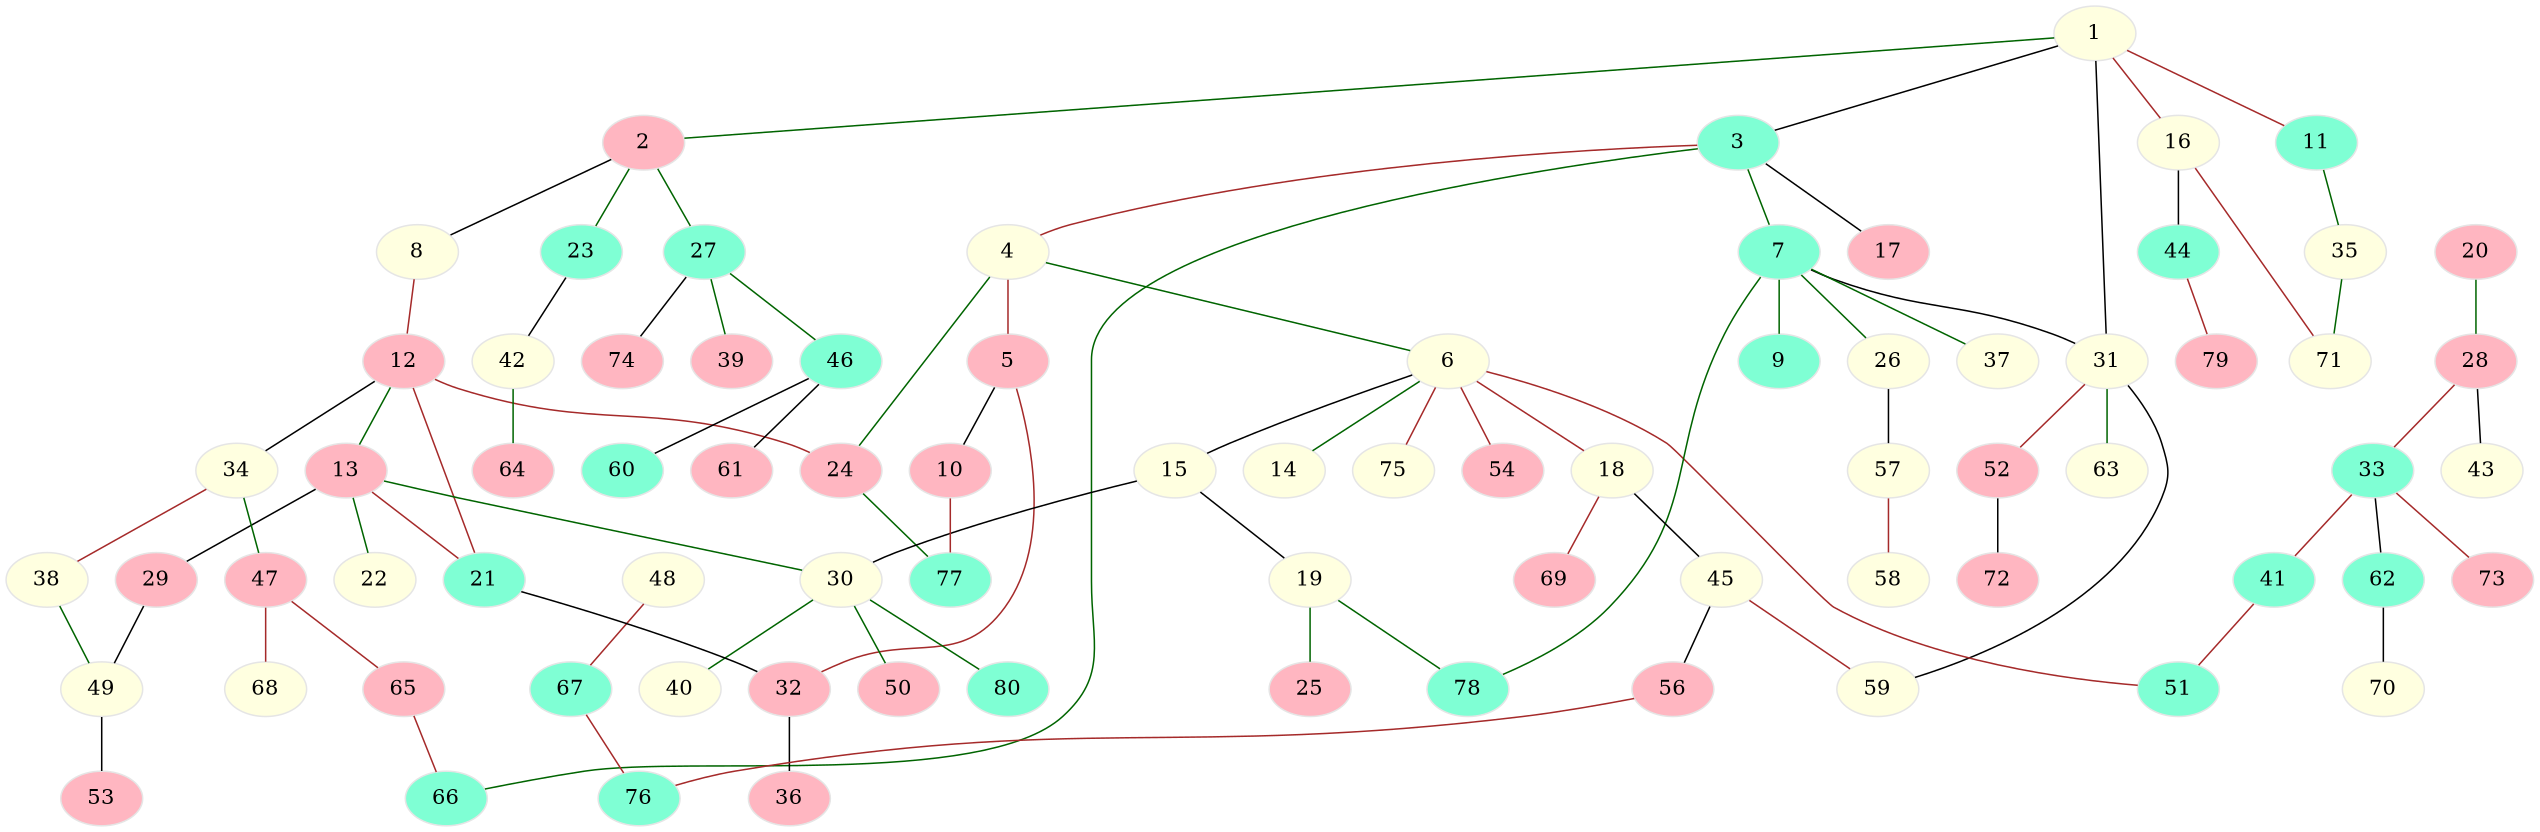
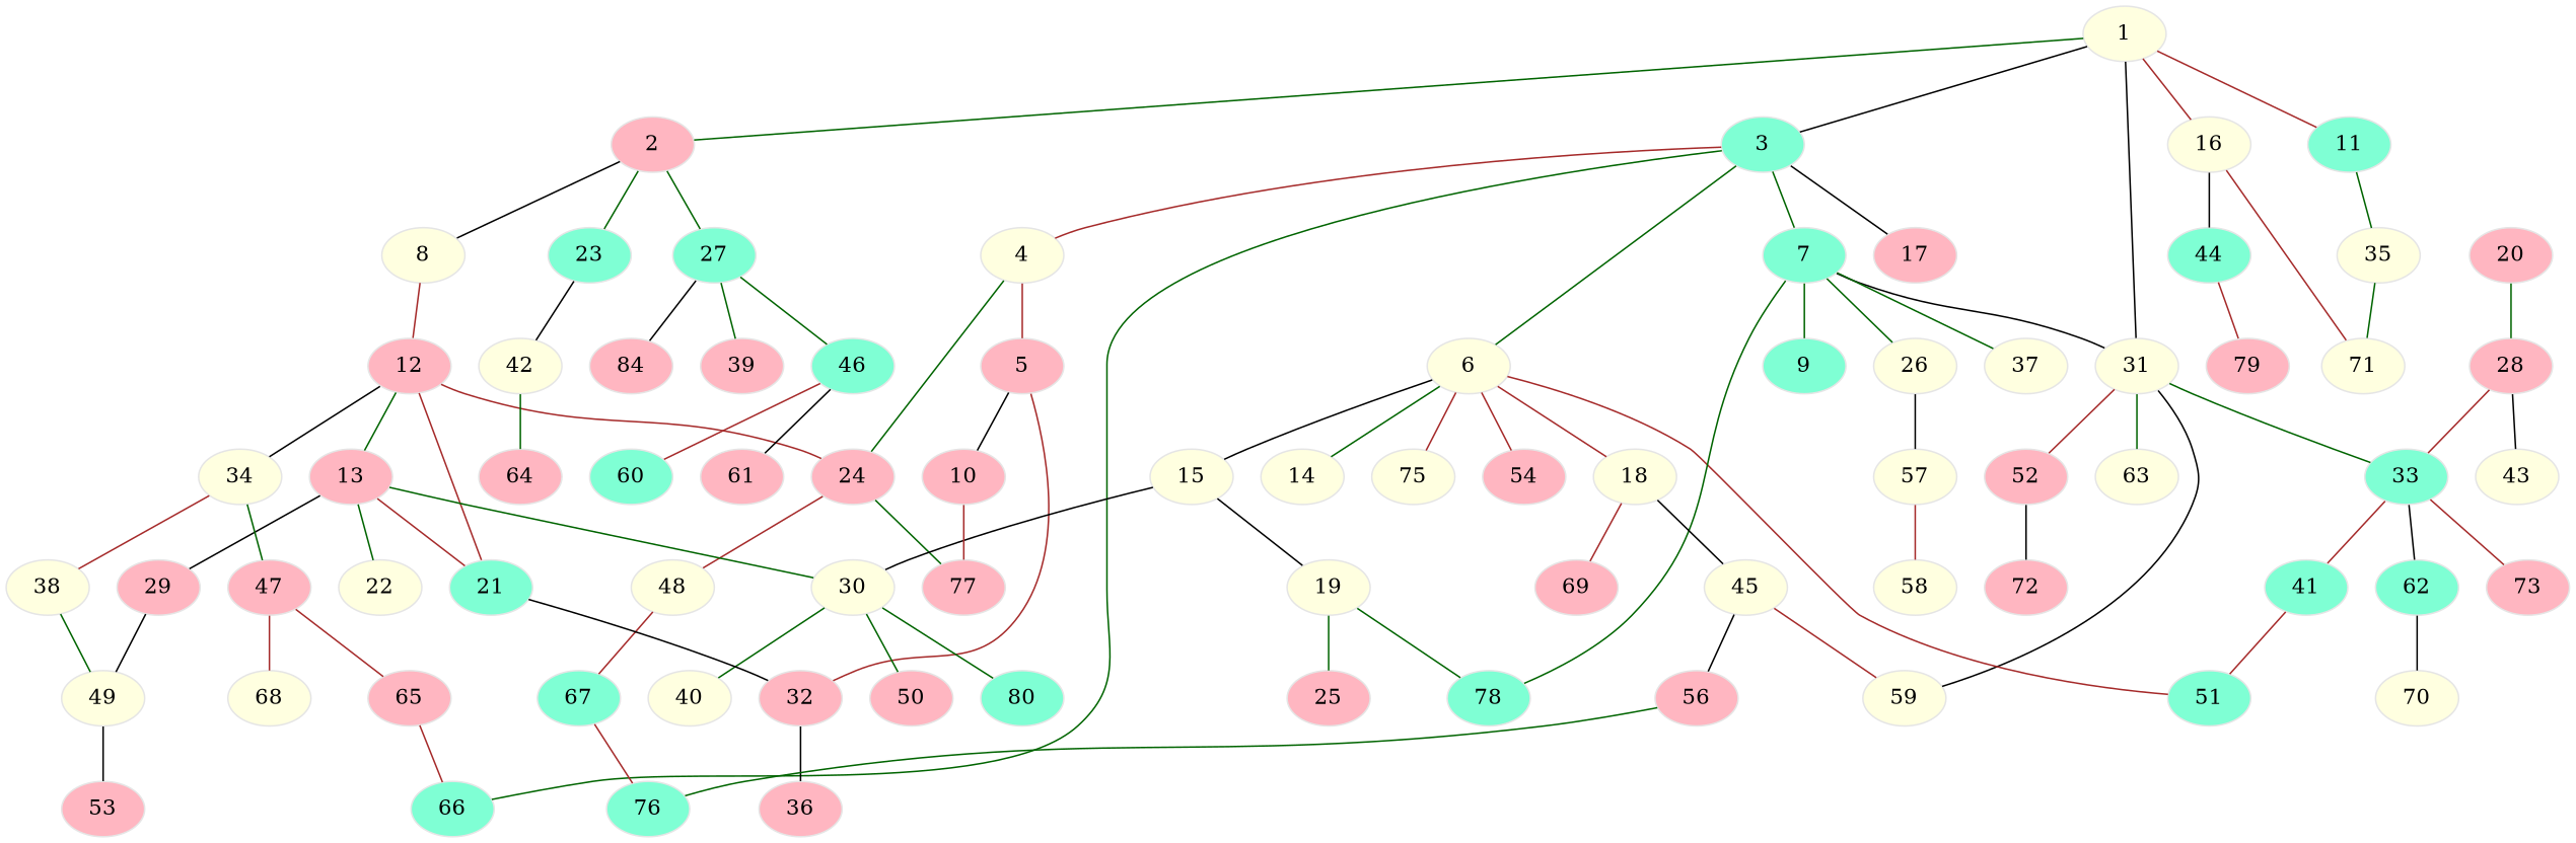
  graph {
    node [color=gray90 fillcolor=lightyellow style=filled]
    edge [color=brown]
    2 [fillcolor=lightpink]
    1
    3 [fillcolor=aquamarine]
    11 [fillcolor=aquamarine]
    16
    31
    8
    23 [fillcolor=aquamarine]
    27 [fillcolor=aquamarine]
    4
    6
    7 [fillcolor=aquamarine]
    17 [fillcolor=lightpink]
    66 [fillcolor=aquamarine]
    35
    44 [fillcolor=aquamarine]
    71
    20 [fillcolor=lightpink]
    28 [fillcolor=lightpink]
    33 [fillcolor=aquamarine]
    52 [fillcolor=lightpink]
    59
    63
    12 [fillcolor=lightpink]
    42
    39 [fillcolor=lightpink]
    46 [fillcolor=aquamarine]
-   74 [fillcolor=lightpink]
+   74 [fillcolor=lightpink label=84]
    5 [fillcolor=lightpink]
    24 [fillcolor=lightpink]
    14
    15
    18
    51 [fillcolor=aquamarine]
    75
    54 [fillcolor=lightpink]
    9 [fillcolor=aquamarine]
    26
    37
    78 [fillcolor=aquamarine]
    10 [fillcolor=lightpink]
    32 [fillcolor=lightpink]
-   77 [fillcolor=aquamarine]
+   77 [fillcolor=lightpink]
    48
    36 [fillcolor=lightpink]
    30
    19
    45
    69 [fillcolor=lightpink]
    57
    13 [fillcolor=lightpink]
    21 [fillcolor=aquamarine]
    34
    22
    29 [fillcolor=lightpink]
    38
    47 [fillcolor=lightpink]
    49
    40
    50 [fillcolor=lightpink]
    80 [fillcolor=aquamarine]
    25 [fillcolor=lightpink]
    79 [fillcolor=lightpink]
    56 [fillcolor=lightpink]
    43
    64 [fillcolor=lightpink]
    67 [fillcolor=aquamarine]
    58
    60 [fillcolor=aquamarine]
    61 [fillcolor=lightpink]
    41 [fillcolor=aquamarine]
    62 [fillcolor=aquamarine]
    73 [fillcolor=lightpink]
    53 [fillcolor=lightpink]
    72 [fillcolor=lightpink]
    70
    65 [fillcolor=lightpink]
    68
    76 [fillcolor=aquamarine]
    2 -- 8 [color=black]
    2 -- 23 [color=darkgreen]
    2 -- 27 [color=darkgreen]
    1 -- 2 [color=darkgreen]
    1 -- 3 [color=black]
    1 -- 11
    1 -- 16
    1 -- 31 [color=black]
    3 -- 4
-   4 -- 6 [color=darkgreen]
+   3 -- 6 [color=darkgreen]
    3 -- 7 [color=darkgreen]
    3 -- 17 [color=black]
    3 -- 66 [color=darkgreen]
    11 -- 35 [color=darkgreen]
    16 -- 44 [color=black]
    16 -- 71
+   31 -- 33 [color=darkgreen]
    31 -- 52
    31 -- 59 [color=black]
    31 -- 63 [color=darkgreen]
    8 -- 12
    23 -- 42 [color=black]
    27 -- 39 [color=darkgreen]
    27 -- 46 [color=darkgreen]
    27 -- 74 [color=black]
    4 -- 5
    4 -- 24 [color=darkgreen]
    6 -- 14 [color=darkgreen]
    6 -- 15 [color=black]
    6 -- 18
    6 -- 51
    6 -- 75
    6 -- 54
    7 -- 31 [color=black]
    7 -- 9 [color=darkgreen]
    7 -- 26 [color=darkgreen]
    7 -- 37 [color=darkgreen]
    7 -- 78 [color=darkgreen]
    35 -- 71 [color=darkgreen]
    44 -- 79
    20 -- 28 [color=darkgreen]
    28 -- 33
    28 -- 43 [color=black]
    33 -- 41
    33 -- 62 [color=black]
    33 -- 73
    52 -- 72 [color=black]
    12 -- 24
    12 -- 13 [color=darkgreen]
    12 -- 21
    12 -- 34 [color=black]
    42 -- 64 [color=darkgreen]
-   46 -- 60 [color=black]
+   46 -- 60
    46 -- 61 [color=black]
    5 -- 10 [color=black]
    5 -- 32
    24 -- 77 [color=darkgreen]
+   24 -- 48
    15 -- 30 [color=black]
    15 -- 19 [color=black]
    18 -- 45 [color=black]
    18 -- 69
    26 -- 57 [color=black]
    10 -- 77
    32 -- 36 [color=black]
    48 -- 67
    30 -- 40 [color=darkgreen]
    30 -- 50 [color=darkgreen]
    30 -- 80 [color=darkgreen]
    19 -- 78 [color=darkgreen]
    19 -- 25 [color=darkgreen]
    45 -- 59
    45 -- 56 [color=black]
    57 -- 58
    13 -- 30 [color=darkgreen]
    13 -- 21
    13 -- 22 [color=darkgreen]
    13 -- 29 [color=black]
    21 -- 32 [color=black]
    34 -- 38
    34 -- 47 [color=darkgreen]
    29 -- 49 [color=black]
    38 -- 49 [color=darkgreen]
    47 -- 65
    47 -- 68
    49 -- 53 [color=black]
-   56 -- 76
+   56 -- 76 [color=darkgreen]
    67 -- 76
    41 -- 51
    62 -- 70 [color=black]
    65 -- 66
  }
